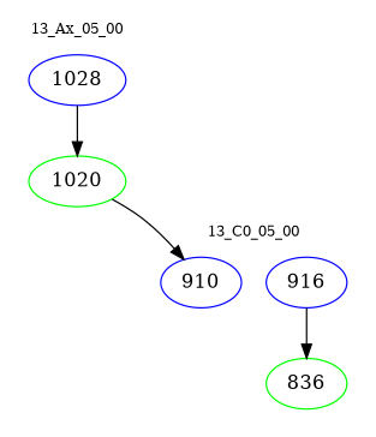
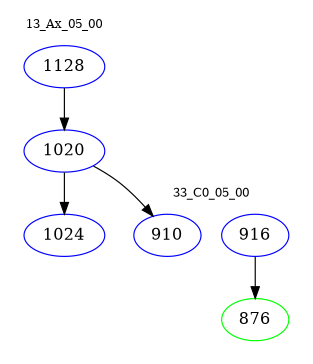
  digraph {
    node [color=blue]
    edge [color=black]
-   n1 [label=1028]
-   n2 [color=green label=1020]
+   n1 [label=1128]
+   n2 [label=1020]
+   n3 [label=1024]
    n4 [label=916]
-   n5 [color=green label=836]
+   n5 [color=green label=876]
    n6 [label=910]
    subgraph cluster_1 {
      color=white
      fontsize=10
      label="13_Ax_05_00"
      n1
      n2
+     n3
    }
    subgraph cluster_2 {
      color=white
      fontsize=10
-     label="13_C0_05_00"
+     label="33_C0_05_00"
      n4
      n5
      n6
    }
    n1 -> n2
+   n2 -> n3
    n2 -> n6
    n4 -> n5
  }
